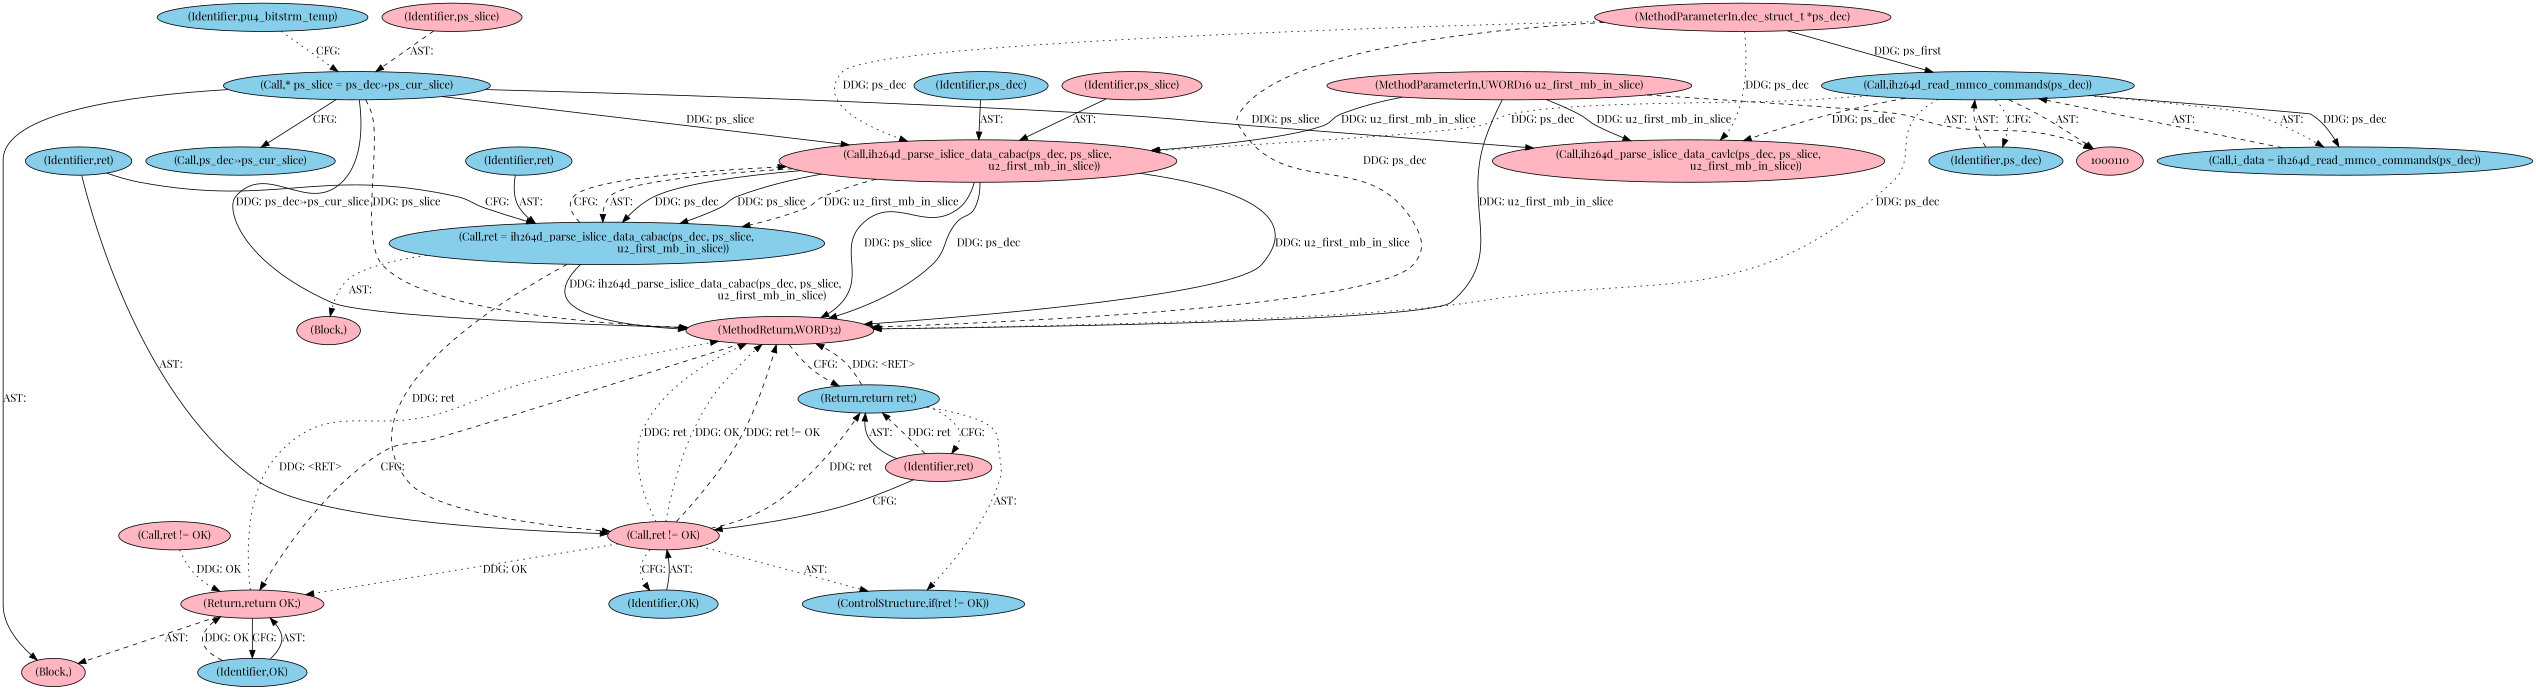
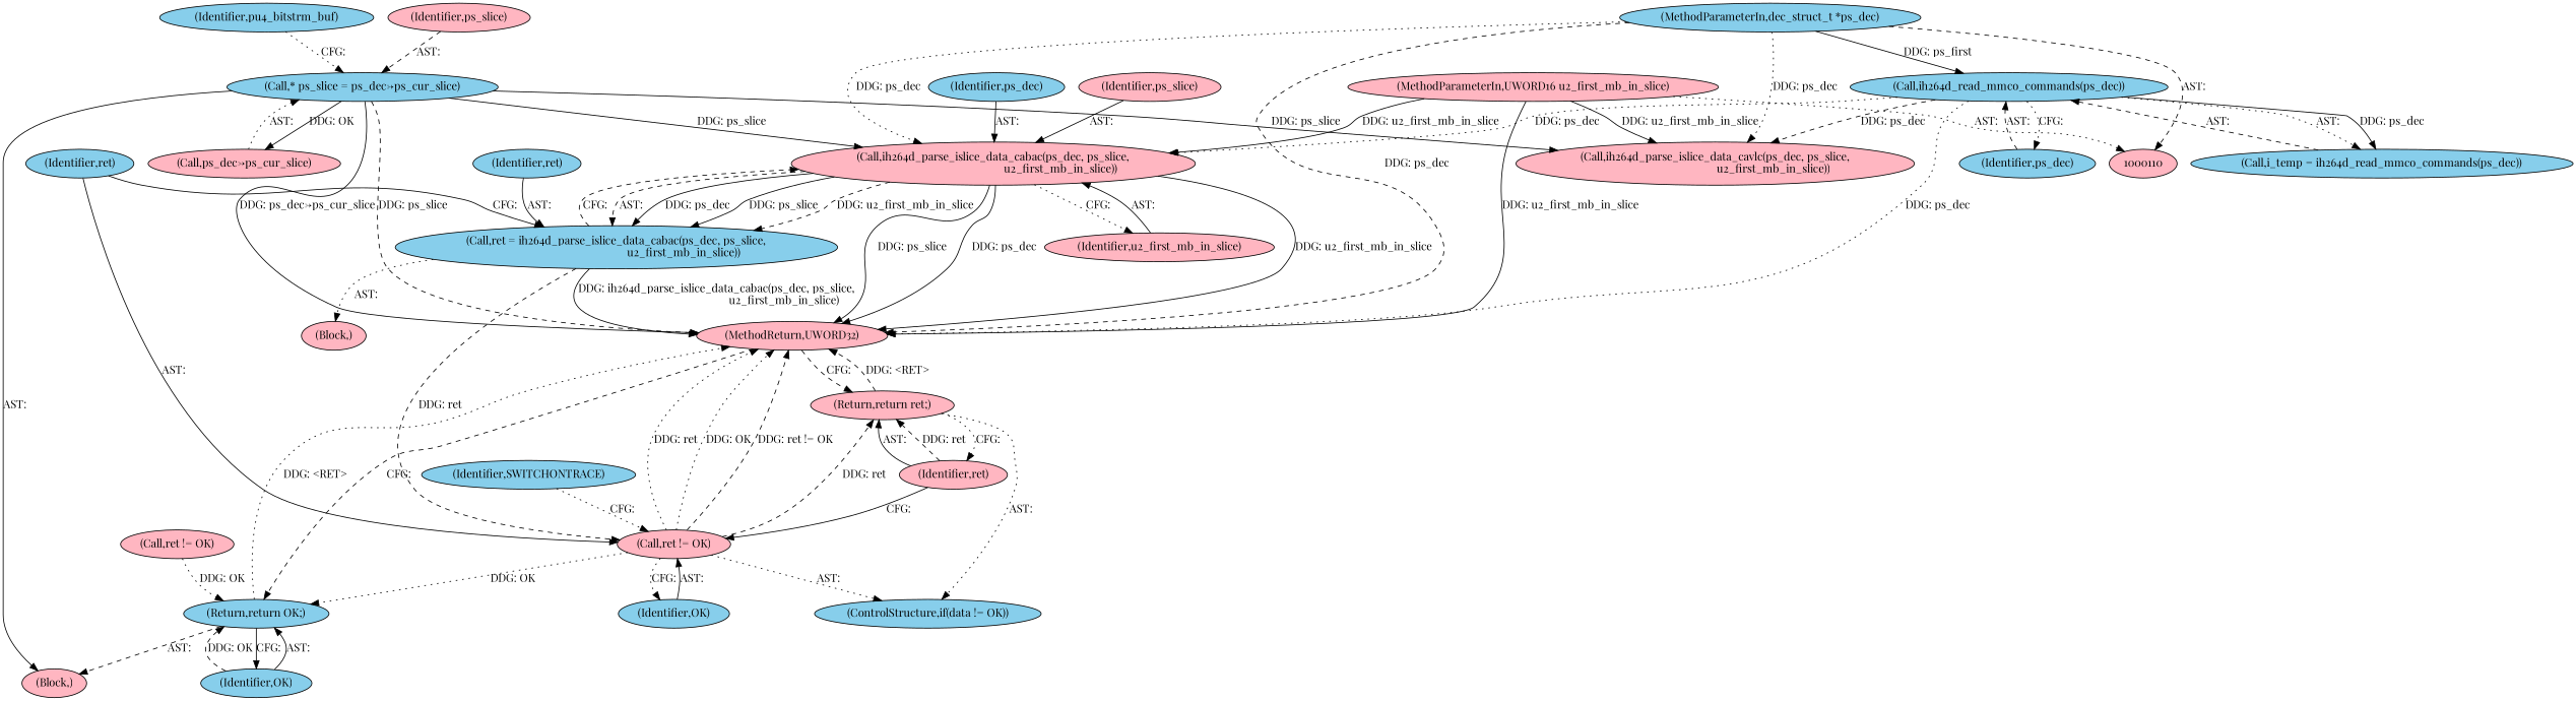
  digraph {
    fontname="Playfair Display"
    node [fillcolor=lightpink fontname="Playfair Display" style=filled]
    edge [fontname="Playfair Display" style=solid]
    n1 [label="(Call,ih264d_parse_islice_data_cabac(ps_dec, ps_slice,\n                                             u2_first_mb_in_slice))"]
    n2 [fillcolor=skyblue label="(Call,ret = ih264d_parse_islice_data_cabac(ps_dec, ps_slice,\n                                             u2_first_mb_in_slice))"]
-   n4 [label="(MethodReturn,WORD32)"]
+   n3 [label="(Identifier,u2_first_mb_in_slice)"]
+   n4 [label="(MethodReturn,UWORD32)"]
    n5 [label="(Call,ret != OK)"]
    n6 [label="(Block,)"]
-   n7 [fillcolor=skyblue label="(Return,return ret;)"]
-   n8 [label="(Return,return OK;)"]
+   n7 [label="(Return,return ret;)"]
+   n8 [fillcolor=skyblue label="(Return,return OK;)"]
    n9 [fillcolor=skyblue label="(Call,ih264d_read_mmco_commands(ps_dec))"]
-   n10 [fillcolor=skyblue label="(Call,i_data = ih264d_read_mmco_commands(ps_dec))"]
+   n10 [fillcolor=skyblue label="(Call,i_temp = ih264d_read_mmco_commands(ps_dec))"]
    n11 [fillcolor=skyblue label="(Identifier,ps_dec)"]
    n12 [label="(Call,ih264d_parse_islice_data_cavlc(ps_dec, ps_slice,\n                                       u2_first_mb_in_slice))"]
-   n13 [label="(MethodParameterIn,dec_struct_t *ps_dec)"]
+   n13 [fillcolor=skyblue label="(MethodParameterIn,dec_struct_t *ps_dec)"]
    1000110
    n15 [fillcolor=skyblue label="(Call,* ps_slice = ps_dec->ps_cur_slice)"]
    n16 [label="(Block,)"]
-   n17 [fillcolor=skyblue label="(Call,ps_dec->ps_cur_slice)"]
+   n17 [label="(Call,ps_dec->ps_cur_slice)"]
    n18 [label="(MethodParameterIn,UWORD16 u2_first_mb_in_slice)"]
    n19 [fillcolor=skyblue label="(Identifier,OK)"]
-   n20 [fillcolor=skyblue label="(ControlStructure,if(ret != OK))"]
+   n20 [fillcolor=skyblue label="(ControlStructure,if(data != OK))"]
    n21 [label="(Identifier,ret)"]
    n22 [fillcolor=skyblue label="(Identifier,OK)"]
-   n23 [fillcolor=skyblue label="(Identifier,pu4_bitstrm_temp)"]
+   n23 [fillcolor=skyblue label="(Identifier,pu4_bitstrm_buf)"]
    n24 [label="(Call,ret != OK)"]
    n25 [label="(Identifier,ps_slice)"]
+   n26 [fillcolor=skyblue label="(Identifier,SWITCHONTRACE)"]
    n27 [label="(Identifier,ps_slice)"]
    n28 [fillcolor=skyblue label="(Identifier,ps_dec)"]
    n29 [fillcolor=skyblue label="(Identifier,ret)"]
    n30 [fillcolor=skyblue label="(Identifier,ret)"]
    n1 -> n2 [label="AST: " style=dashed]
    n1 -> n2 [label="DDG: ps_dec"]
    n1 -> n2 [label="DDG: ps_slice"]
    n1 -> n2 [label="DDG: u2_first_mb_in_slice" style=dashed]
+   n1 -> n3 [label="CFG: " style=dotted]
    n1 -> n4 [label="DDG: ps_slice"]
    n1 -> n4 [label="DDG: ps_dec"]
    n1 -> n4 [label="DDG: u2_first_mb_in_slice"]
    n2 -> n1 [label="CFG: " style=dashed]
    n2 -> n4 [label="DDG: ih264d_parse_islice_data_cabac(ps_dec, ps_slice,\n                                             u2_first_mb_in_slice)"]
    n2 -> n5 [label="DDG: ret" style=dashed]
    n2 -> n6 [label="AST: " style=dotted]
+   n3 -> n1 [label="AST: "]
    n4 -> n7 [label="CFG: " style=dashed]
    n4 -> n8 [label="CFG: " style=dashed]
    n5 -> n4 [label="DDG: OK" style=dotted]
    n5 -> n4 [label="DDG: ret != OK" style=dashed]
    n5 -> n4 [label="DDG: ret" style=dotted]
    n5 -> n7 [label="DDG: ret" style=dashed]
    n5 -> n8 [label="DDG: OK" style=dotted]
    n5 -> n19 [label="CFG: " style=dotted]
    n5 -> n20 [label="AST: " style=dotted]
    n7 -> n4 [label="DDG: <RET>" style=dashed]
    n7 -> n20 [label="AST: " style=dotted]
    n7 -> n21 [label="CFG: " style=dotted]
    n8 -> n4 [label="DDG: <RET>" style=dotted]
    n8 -> n16 [label="AST: " style=dashed]
    n8 -> n22 [label="CFG: "]
    n9 -> n1 [label="DDG: ps_dec" style=dotted]
    n9 -> n4 [label="DDG: ps_dec" style=dotted]
    n9 -> n10 [label="AST: " style=dotted]
    n9 -> n10 [label="DDG: ps_dec"]
    n9 -> n11 [label="CFG: " style=dotted]
    n9 -> n12 [label="DDG: ps_dec" style=dashed]
    n10 -> n9 [label="AST: " style=dashed]
    n11 -> n9 [label="AST: " style=dashed]
    n13 -> n1 [label="DDG: ps_dec" style=dotted]
    n13 -> n4 [label="DDG: ps_dec" style=dashed]
    n13 -> n9 [label="DDG: ps_first"]
    n13 -> n12 [label="DDG: ps_dec" style=dotted]
-   n9 -> 1000110 [label="AST: " style=dashed]
+   n13 -> 1000110 [label="AST: " style=dashed]
    n15 -> n1 [label="DDG: ps_slice"]
    n15 -> n4 [label="DDG: ps_dec->ps_cur_slice"]
    n15 -> n4 [label="DDG: ps_slice" style=dashed]
    n15 -> n12 [label="DDG: ps_slice"]
    n15 -> n16 [label="AST: "]
-   n15 -> n17 [label="CFG: "]
+   n15 -> n17 [label="DDG: OK"]
+   n17 -> n15 [label="AST: " style=dotted]
    n18 -> n1 [label="DDG: u2_first_mb_in_slice"]
    n18 -> n4 [label="DDG: u2_first_mb_in_slice"]
    n18 -> n12 [label="DDG: u2_first_mb_in_slice"]
-   n18 -> 1000110 [label="AST: " style=dashed]
+   n18 -> 1000110 [label="AST: " style=dotted]
    n19 -> n5 [label="AST: "]
    n21 -> n5 [label="CFG: "]
    n21 -> n7 [label="AST: "]
    n21 -> n7 [label="DDG: ret" style=dashed]
    n22 -> n8 [label="AST: "]
    n22 -> n8 [label="DDG: OK" style=dashed]
    n23 -> n15 [label="CFG: " style=dotted]
    n24 -> n8 [label="DDG: OK" style=dotted]
    n25 -> n15 [label="AST: " style=dashed]
+   n26 -> n5 [label="CFG: " style=dotted]
    n27 -> n1 [label="AST: "]
    n28 -> n1 [label="AST: "]
    n29 -> n2 [label="AST: "]
    n30 -> n2 [label="CFG: "]
    n30 -> n5 [label="AST: "]
  }
